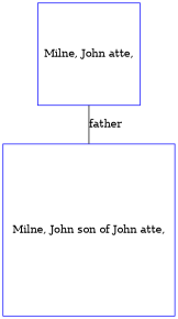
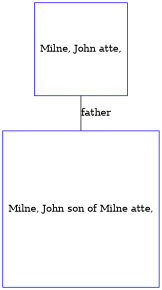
  digraph {
    node [color=blue regular=1 shape=box]
    n1 [label="Milne, John atte,"]
-   n2 [label="Milne, John son of John atte,"]
+   n2 [label="Milne, John son of Milne atte,"]
    n1 -> n2 [arrowsize=0.0 dir=none label=father]
  }
